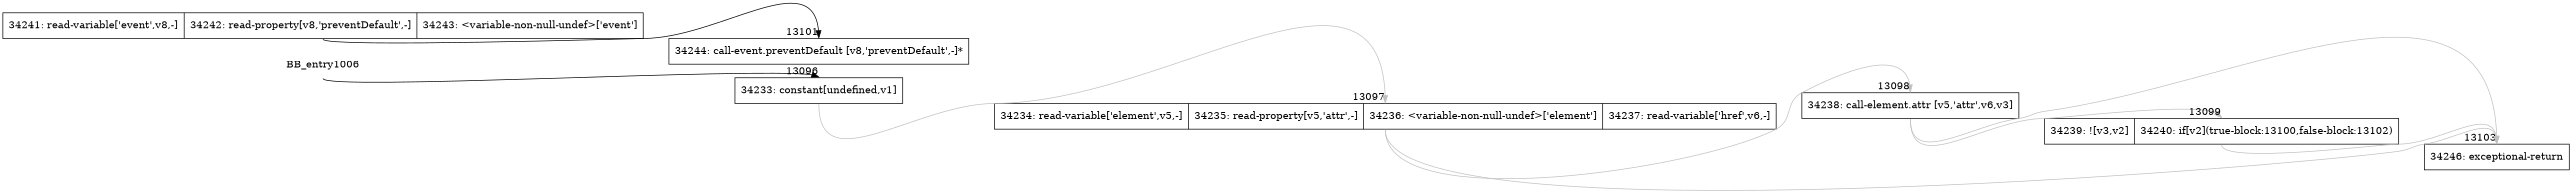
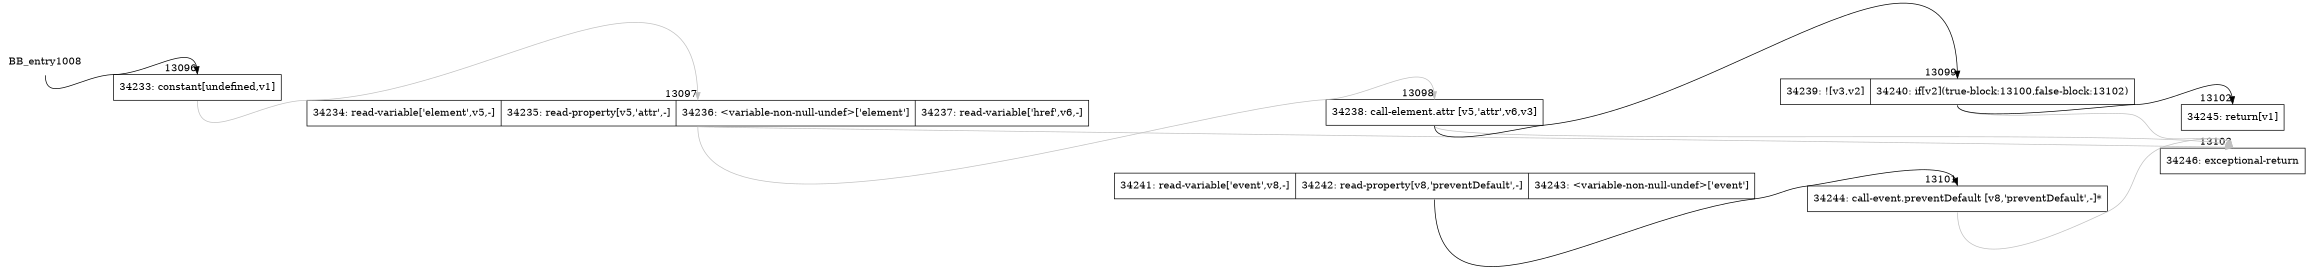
  digraph {
    rankdir=LR
    node [shape=record]
    edge [headport=n tailport=s color=gray]
-   BB_entry1008 [shape=none label=BB_entry1006]
+   BB_entry1008 [shape=none]
    n2 [label="{34233: constant[undefined,v1]}"]
    n3 [label="{34234: read-variable['element',v5,-]|34235: read-property[v5,'attr',-]|34236: \<variable-non-null-undef\>['element']|34237: read-variable['href',v6,-]}"]
    n4 [label="{34238: call-element.attr [v5,'attr',v6,v3]}"]
    n5 [label="{34246: exceptional-return}"]
    n6 [label="{34239: ![v3,v2]|34240: if[v2](true-block:13100,false-block:13102)}"]
+   n7 [label="{34245: return[v1]}"]
    n8 [label="{34241: read-variable['event',v8,-]|34242: read-property[v8,'preventDefault',-]|34243: \<variable-non-null-undef\>['event']}"]
    n9 [label="{34244: call-event.preventDefault [v8,'preventDefault',-]*}"]
    BB_entry1008 -> n2 [headlabel="    13096" color=""]
    n2 -> n3 [headlabel="      13097"]
    n3 -> n4 [headlabel="      13098"]
    n3 -> n5 [headlabel="      13103"]
    n4 -> n5
-   n4 -> n6 [headlabel="      13099"]
+   n4 -> n6 [headlabel="      13099" color=""]
    n6 -> n5
+   n6 -> n7 [headlabel="      13102" color=""]
    n8 -> n9 [headlabel="      13101" color=""]
+   n9 -> n5
  }
